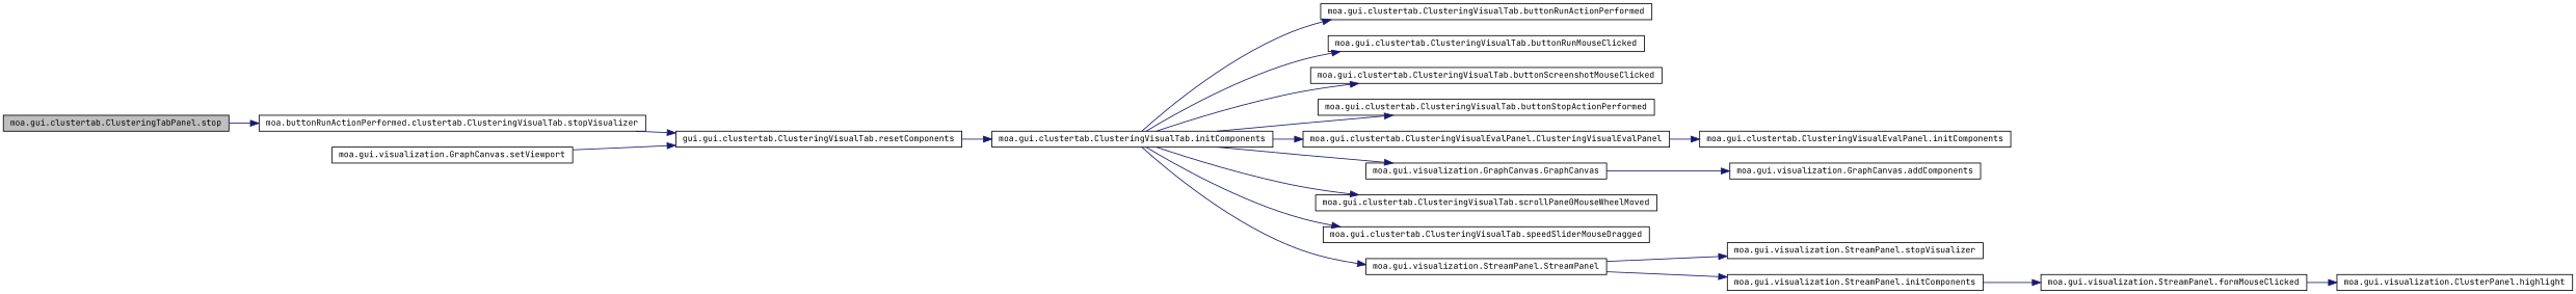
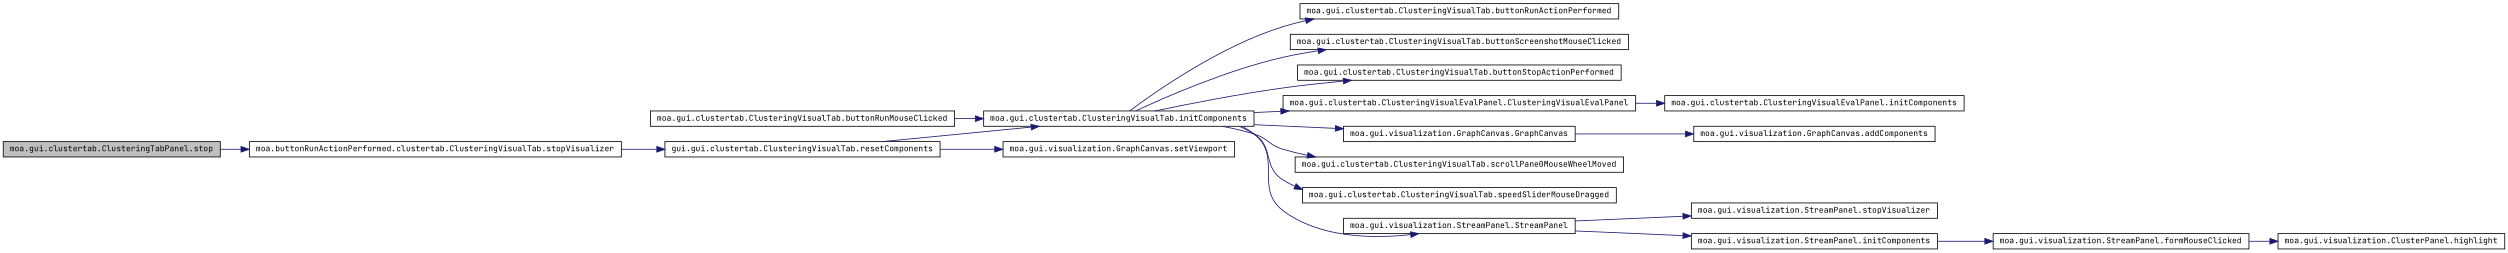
  digraph {
    fontname="JetBrains Mono"
    rankdir=LR
    node [color=black fillcolor=white fontname="JetBrains Mono" fontsize=10 shape=record style=filled]
    edge [color=midnightblue fontname="JetBrains Mono" fontsize=10 labelfontname=Helvetica labelfontsize=10 style=solid]
    n1 [fillcolor=grey75 fontcolor=black height=0.2 label="moa.gui.clustertab.ClusteringTabPanel.stop" width=0.4]
    n2 [height=0.2 label="moa.buttonRunActionPerformed.clustertab.ClusteringVisualTab.stopVisualizer" width=0.4]
    n3 [height=0.2 label="gui.gui.clustertab.ClusteringVisualTab.resetComponents" width=0.4]
    n4 [height=0.2 label="moa.gui.clustertab.ClusteringVisualTab.initComponents" width=0.4]
    n5 [height=0.2 label="moa.gui.visualization.GraphCanvas.setViewport" width=0.4]
    n6 [height=0.2 label="moa.gui.clustertab.ClusteringVisualTab.buttonRunActionPerformed" width=0.4]
    n7 [height=0.2 label="moa.gui.clustertab.ClusteringVisualTab.buttonRunMouseClicked" width=0.4]
    n8 [height=0.2 label="moa.gui.clustertab.ClusteringVisualTab.buttonScreenshotMouseClicked" width=0.4]
    n9 [height=0.2 label="moa.gui.clustertab.ClusteringVisualTab.buttonStopActionPerformed" width=0.4]
    n10 [height=0.2 label="moa.gui.clustertab.ClusteringVisualEvalPanel.ClusteringVisualEvalPanel" width=0.4]
    n11 [height=0.2 label="moa.gui.visualization.GraphCanvas.GraphCanvas" width=0.4]
    n12 [height=0.2 label="moa.gui.clustertab.ClusteringVisualTab.scrollPane0MouseWheelMoved" width=0.4]
    n13 [height=0.2 label="moa.gui.clustertab.ClusteringVisualTab.speedSliderMouseDragged" width=0.4]
    n14 [height=0.2 label="moa.gui.visualization.StreamPanel.StreamPanel" width=0.4]
    n15 [height=0.2 label="moa.gui.clustertab.ClusteringVisualEvalPanel.initComponents" width=0.4]
    n16 [height=0.2 label="moa.gui.visualization.GraphCanvas.addComponents" width=0.4]
    n17 [height=0.2 label="moa.gui.visualization.StreamPanel.stopVisualizer" width=0.4]
    n18 [height=0.2 label="moa.gui.visualization.StreamPanel.initComponents" width=0.4]
    n19 [height=0.2 label="moa.gui.visualization.StreamPanel.formMouseClicked" width=0.4]
    n20 [height=0.2 label="moa.gui.visualization.ClusterPanel.highlight" width=0.4]
    n1 -> n2
    n2 -> n3
    n3 -> n4
-   n5 -> n3
+   n3 -> n5
    n4 -> n6
-   n4 -> n7
+   n7 -> n4
    n4 -> n8
    n4 -> n9
    n4 -> n10
    n4 -> n11
    n4 -> n12
    n4 -> n13
    n4 -> n14
    n10 -> n15
    n11 -> n16
    n14 -> n17
    n14 -> n18
    n18 -> n19
    n19 -> n20
  }
